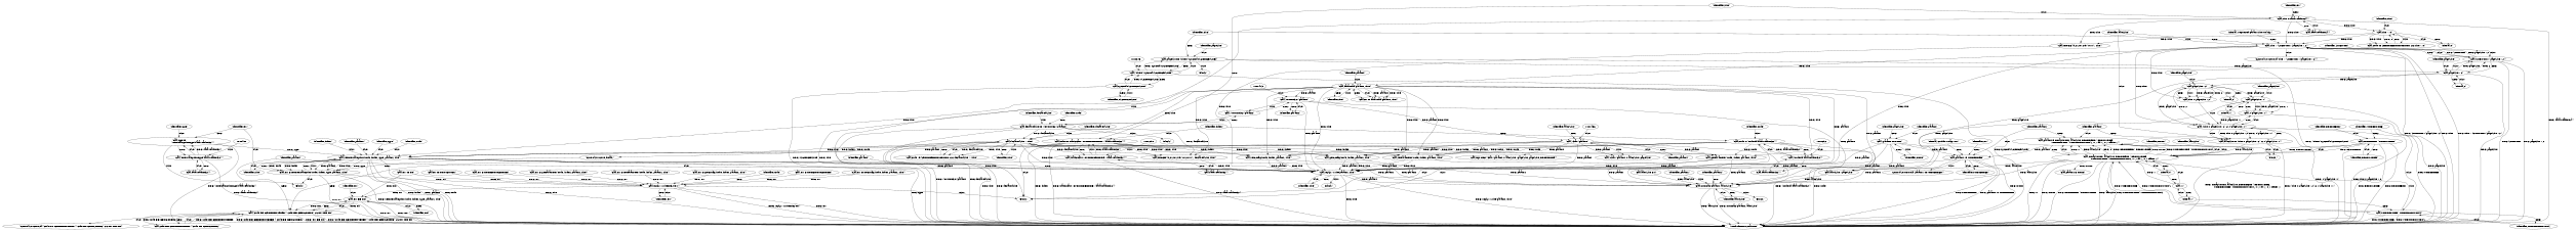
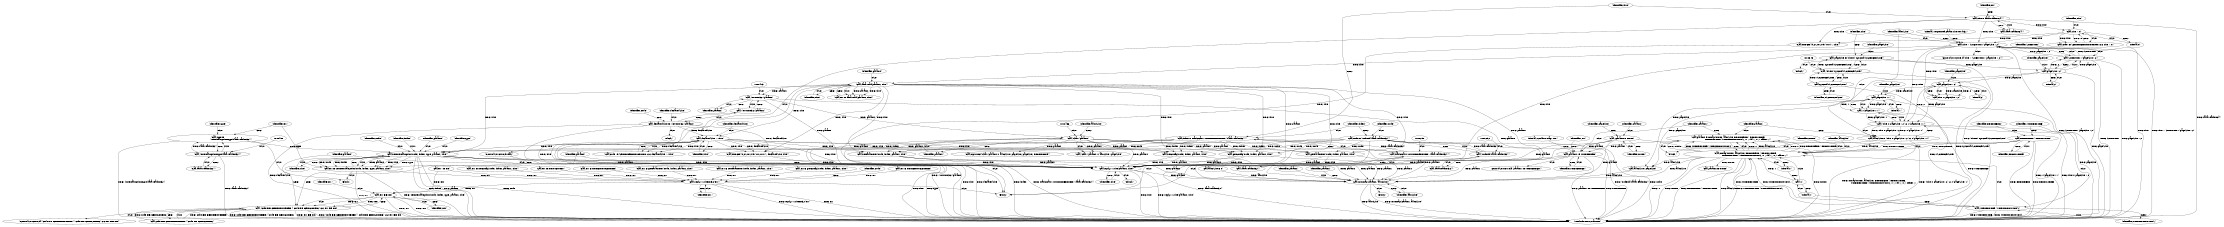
  digraph {
    n1 [label="(Call,setInternalOption(node, index, type, params, size))"]
    n2 [label="(Call,err = setInternalOption(node, index, type, params, size))"]
    n3 [label="(Call,reply->write(params, size))"]
    n4 [label="(Call,munmap(params, allocSize))"]
    n5 [label="(MethodReturn,status_t)"]
    n6 [label="(Identifier,size)"]
    n7 [label="(Block,)"]
    n8 [label="(Call,reply->writeInt32(err))"]
    n9 [label="(Identifier,size)"]
    n10 [label="(Block,)"]
    n11 [label="(Identifier,allocSize)"]
    n12 [label="(Block,)"]
    n13 [label="(Call,node = (node_id)data.readInt32())"]
    n14 [label="(Call,(node_id)data.readInt32())"]
    n15 [label="(Call,getParameter(node, index, params, size))"]
    n16 [label="(Call,getConfig(node, index, params, size))"]
    n17 [label="(Block,)"]
    n18 [label="(Call,setConfig(node, index, params, size))"]
    n19 [label="(Call,setParameter(node, index, params, size))"]
    n20 [label="(Call,data.readInt32())"]
    n21 [label="(Call,index = static_cast<OMX_INDEXTYPE>(data.readInt32()))"]
    n22 [label="(Call,static_cast<OMX_INDEXTYPE>(data.readInt32()))"]
    n23 [label="(Call,data.readInt32())"]
    n24 [label="(Call,type =\n                                        (InternalOptionType)data.readInt32())"]
    n25 [label="(Call,(InternalOptionType)data.readInt32())"]
    n26 [label="(Call,data.readInt32())"]
    n27 [label="(Call,(char*)params)"]
    n28 [label="(Call,(char*)params + allocSize - pageSize)"]
    n29 [label="(Identifier,params)"]
    n30 [label="(Call,mprotect((char*)params + allocSize - pageSize, pageSize, PROT_NONE))"]
    n31 [label="(ControlStructure,break;)"]
    n32 [label="(Call,(OMX_U32*)params)"]
    n33 [label="(Call,*(OMX_U32*)params)"]
    n34 [label="(Identifier,params)"]
    n35 [label="(Call,declaredSize = *(OMX_U32*)params)"]
    n36 [label="(Call,data.read(params, size))"]
    n37 [label="(Call,declaredSize > size)"]
    n38 [label="(Identifier,size)"]
    n39 [label="(Call,ALOGE(\"b/27207275 (%u/%zu)\", declaredSize, size))"]
    n40 [label="(Call,err = data.read(params, size))"]
    n41 [label="(Call,code != SET_INTERNAL_OPTION && declaredSize > size)"]
    n42 [label="(Identifier,size)"]
    n43 [label="(Call,params != MAP_FAILED)"]
    n44 [label="(ControlStructure,if (params != MAP_FAILED))"]
    n45 [label="(Identifier,MAP_FAILED)"]
    n46 [label="(Call,*params = NULL)"]
    n47 [label="(Identifier,NULL)"]
    n48 [label="(Call,params = mmap(NULL, allocSize, PROT_READ | PROT_WRITE,\n                            MAP_PRIVATE | MAP_ANONYMOUS, -1 /* fd */, 0 /* offset */))"]
    n49 [label="(Call,mmap(NULL, allocSize, PROT_READ | PROT_WRITE,\n                            MAP_PRIVATE | MAP_ANONYMOUS, -1 /* fd */, 0 /* offset */))"]
    n50 [label="(Block,)"]
    n51 [label="(Literal,0)"]
    n52 [label="(Call,params = NULL)"]
    n53 [label="(Call,allocSize - pageSize)"]
    n54 [label="(Call,-1)"]
    n55 [label="(Call,allocSize = (size + pageSize * 2) & ~(pageSize - 1))"]
    n56 [label="(Call,(size + pageSize * 2) & ~(pageSize - 1))"]
    n57 [label="(Call,~(pageSize - 1))"]
    n58 [label="(Call,pageSize - 1)"]
    n59 [label="(Call,size > SIZE_MAX - (pageSize * 2))"]
    n60 [label="(Call,SIZE_MAX - (pageSize * 2))"]
    n61 [label="(Call,size + pageSize * 2)"]
    n62 [label="(ControlStructure,if (size > SIZE_MAX - (pageSize * 2)))"]
    n63 [label="(Call,pageSize * 2)"]
    n64 [label="(Call,pageSize * 2)"]
    n65 [label="(Call,size < 8)"]
    n66 [label="(Call,code != SET_INTERNAL_OPTION && size < 8)"]
    n67 [label="(Call,ALOGE(\"b/27207275 (%zu)\", size))"]
    n68 [label="(Literal,8)"]
    n69 [label="(Call,size = data.readInt64())"]
    n70 [label="(Call,data.readInt64())"]
    n71 [label="(Literal,2)"]
    n72 [label="(Literal,2)"]
    n73 [label="(Call,pageSize = (size_t) sysconf(_SC_PAGE_SIZE))"]
    n74 [label="(Call,(size_t) sysconf(_SC_PAGE_SIZE))"]
    n75 [label="(Block,)"]
    n76 [label="(Call,sysconf(_SC_PAGE_SIZE))"]
    n77 [label="(Identifier,_SC_PAGE_SIZE)"]
    n78 [label="(Literal,1)"]
    n79 [label="(Call,PROT_READ | PROT_WRITE)"]
    n80 [label="(Identifier,PROT_WRITE)"]
    n81 [label="(Call,MAP_PRIVATE | MAP_ANONYMOUS)"]
    n82 [label="(Identifier,MAP_ANONYMOUS)"]
    n83 [label="(Literal,1)"]
    n84 [label="(Block,)"]
    n85 [label="(Call,err == OK)"]
    n86 [label="(Identifier,err)"]
    n87 [label="(Call,(code == GET_PARAMETER || code == GET_CONFIG) && err == OK)"]
    n88 [label="(Identifier,OK)"]
    n89 [label="(ControlStructure,if ((code == GET_PARAMETER || code == GET_CONFIG) && err == OK))"]
    n90 [label="(Call,code == GET_PARAMETER || code == GET_CONFIG)"]
    n91 [label="(Identifier,index)"]
    n92 [label="(Identifier,params)"]
    n93 [label="(Call,err = NO_MEMORY)"]
    n94 [label="(Identifier,size)"]
    n95 [label="(Identifier,NULL)"]
    n96 [label="(Identifier,params)"]
    n97 [label="(Identifier,err)"]
    n98 [label="(Identifier,declaredSize)"]
    n99 [label="(Identifier,type)"]
    n100 [label="(Identifier,pageSize)"]
    n101 [label="(Identifier,allocSize)"]
    n102 [label="(Identifier,pageSize)"]
    n103 [label="(Call,allocSize = 0)"]
    n104 [label="(Identifier,node)"]
    n105 [label="(Identifier,declaredSize)"]
    n106 [label="(Call,err = NOT_ENOUGH_DATA)"]
    n107 [label="(Identifier,err)"]
    n108 [label="(Identifier,size)"]
    n109 [label="(Identifier,SIZE_MAX)"]
    n110 [label="(Identifier,allocSize)"]
    n111 [label="(Literal,\"requested param size too big\")"]
    n112 [label="(Call,err != OK)"]
    n113 [label="(Identifier,type)"]
    n114 [label="(Identifier,params)"]
    n115 [label="(Call,err = getParameter(node, index, params, size))"]
    n116 [label="(Identifier,PROT_READ)"]
    n117 [label="(Identifier,params)"]
    n118 [label="(Identifier,pageSize)"]
    n119 [label="(Identifier,code)"]
    n120 [label="(Call,err = setParameter(node, index, params, size))"]
    n121 [label="(Identifier,params)"]
    n122 [label="(Identifier,pageSize)"]
    n123 [label="(Identifier,params)"]
    n124 [label="(Call,err = getConfig(node, index, params, size))"]
    n125 [label="(Identifier,params)"]
    n126 [label="(Identifier,err)"]
    n127 [label="(Identifier,index)"]
    n128 [label="(Identifier,code)"]
    n129 [label="(Identifier,params)"]
    n130 [label="(Identifier,node)"]
    n131 [label="(Identifier,pageSize)"]
    n132 [label="(Call,err = NOT_ENOUGH_DATA)"]
    n133 [label="(Identifier,params)"]
    n134 [label="(Identifier,err)"]
    n135 [label="(Identifier,allocSize)"]
    n136 [label="(Literal,\"couldn't map: %s\")"]
    n137 [label="(Identifier,size)"]
    n138 [label="(Identifier,MAP_PRIVATE)"]
    n139 [label="(Call,err = setConfig(node, index, params, size))"]
    1000292
    1000298
    1000488
    1000436
    1000413
    1000343
    n1 -> n2 [label="AST: "]
    n1 -> n2 [label="DDG: params"]
    n1 -> n2 [label="DDG: size"]
    n1 -> n2 [label="DDG: type"]
    n1 -> n2 [label="DDG: node"]
    n1 -> n2 [label="DDG: index"]
    n1 -> n3 [label="DDG: params"]
    n1 -> n3 [label="DDG: size"]
    n1 -> n4 [label="DDG: params"]
    n1 -> n5 [label="DDG: index"]
    n1 -> n5 [label="DDG: params"]
    n1 -> n5 [label="DDG: node"]
    n1 -> n5 [label="DDG: size"]
    n1 -> n5 [label="DDG: type"]
    n1 -> n6 [label="CFG: "]
    n2 -> n1 [label="CFG: "]
    n2 -> n5 [label="DDG: err"]
    n2 -> n5 [label="DDG: setInternalOption(node, index, type, params, size)"]
    n2 -> n7 [label="AST: "]
    n2 -> n8 [label="DDG: err"]
    n3 -> n4 [label="DDG: params"]
    n3 -> n5 [label="DDG: size"]
    n3 -> n5 [label="DDG: reply->write(params, size)"]
    n3 -> n9 [label="CFG: "]
    n3 -> n10 [label="AST: "]
    n4 -> n5 [label="DDG: munmap(params, allocSize)"]
    n4 -> n5 [label="DDG: allocSize"]
    n4 -> n11 [label="CFG: "]
    n4 -> n12 [label="AST: "]
    n6 -> n1 [label="AST: "]
    n8 -> n5 [label="DDG: reply->writeInt32(err)"]
    n8 -> n5 [label="DDG: err"]
    n8 -> n17 [label="AST: "]
    n8 -> n85 [label="DDG: err"]
    n8 -> n86 [label="CFG: "]
    n9 -> n3 [label="AST: "]
    n11 -> n4 [label="AST: "]
    n13 -> n1 [label="DDG: node"]
    n13 -> n5 [label="DDG: (node_id)data.readInt32()"]
    n13 -> n5 [label="DDG: node"]
    n13 -> n14 [label="CFG: "]
    n13 -> n15 [label="DDG: node"]
    n13 -> n16 [label="DDG: node"]
    n13 -> n17 [label="AST: "]
    n13 -> n18 [label="DDG: node"]
    n13 -> n19 [label="DDG: node"]
    n14 -> n13 [label="AST: "]
    n14 -> n13 [label="DDG: data.readInt32()"]
    n14 -> n20 [label="CFG: "]
    n15 -> n3 [label="DDG: params"]
    n15 -> n3 [label="DDG: size"]
    n15 -> n4 [label="DDG: params"]
    n16 -> n3 [label="DDG: params"]
    n16 -> n3 [label="DDG: size"]
    n16 -> n4 [label="DDG: params"]
    n18 -> n3 [label="DDG: params"]
    n18 -> n3 [label="DDG: size"]
    n18 -> n4 [label="DDG: params"]
    n19 -> n3 [label="DDG: params"]
    n19 -> n3 [label="DDG: size"]
    n19 -> n4 [label="DDG: params"]
    n20 -> n14 [label="AST: "]
    n21 -> n1 [label="DDG: index"]
    n21 -> n5 [label="DDG: index"]
    n21 -> n5 [label="DDG: static_cast<OMX_INDEXTYPE>(data.readInt32())"]
    n21 -> n15 [label="DDG: index"]
    n21 -> n16 [label="DDG: index"]
    n21 -> n17 [label="AST: "]
    n21 -> n18 [label="DDG: index"]
    n21 -> n19 [label="DDG: index"]
    n21 -> n22 [label="CFG: "]
    n22 -> n5 [label="DDG: data.readInt32()"]
    n22 -> n21 [label="AST: "]
    n22 -> n21 [label="DDG: data.readInt32()"]
    n22 -> n23 [label="CFG: "]
    n23 -> n22 [label="AST: "]
    n24 -> n1 [label="DDG: type"]
    n24 -> n5 [label="DDG: (InternalOptionType)data.readInt32()"]
    n24 -> n7 [label="AST: "]
    n24 -> n25 [label="CFG: "]
    n25 -> n5 [label="DDG: data.readInt32()"]
    n25 -> n24 [label="AST: "]
    n25 -> n24 [label="DDG: data.readInt32()"]
    n25 -> n26 [label="CFG: "]
    n26 -> n25 [label="AST: "]
    n27 -> n3 [label="DDG: params"]
    n27 -> n4 [label="DDG: params"]
    n27 -> n15 [label="DDG: params"]
    n27 -> n16 [label="DDG: params"]
    n27 -> n18 [label="DDG: params"]
    n27 -> n19 [label="DDG: params"]
    n27 -> n28 [label="AST: "]
    n27 -> n28 [label="DDG: params"]
    n27 -> n29 [label="CFG: "]
    n27 -> n30 [label="DDG: params"]
    n27 -> n31 [label="DDG: params"]
    n29 -> n27 [label="AST: "]
    n31 -> n2 [label="CFG: "]
    n32 -> n3 [label="DDG: params"]
    n32 -> n4 [label="DDG: params"]
    n32 -> n27 [label="DDG: params"]
    n32 -> n33 [label="AST: "]
    n32 -> n34 [label="CFG: "]
    n33 -> n32 [label="CFG: "]
    n33 -> n35 [label="AST: "]
    n34 -> n32 [label="AST: "]
    n35 -> n5 [label="DDG: *(OMX_U32*)params"]
    n35 -> n5 [label="DDG: declaredSize"]
    n35 -> n33 [label="CFG: "]
    n35 -> n37 [label="DDG: declaredSize"]
    n35 -> n39 [label="DDG: declaredSize"]
    n35 -> n84 [label="AST: "]
    n36 -> n1 [label="DDG: size"]
    n36 -> n3 [label="DDG: params"]
    n36 -> n3 [label="DDG: size"]
    n36 -> n4 [label="DDG: params"]
    n36 -> n5 [label="DDG: size"]
    n36 -> n15 [label="DDG: size"]
    n36 -> n16 [label="DDG: size"]
    n36 -> n18 [label="DDG: size"]
    n36 -> n19 [label="DDG: size"]
    n36 -> n32 [label="DDG: params"]
    n36 -> n37 [label="DDG: size"]
    n36 -> n38 [label="CFG: "]
    n36 -> n39 [label="DDG: size"]
    n36 -> n40 [label="AST: "]
    n36 -> n40 [label="DDG: params"]
    n36 -> n40 [label="DDG: size"]
    n37 -> n1 [label="DDG: size"]
    n37 -> n3 [label="DDG: size"]
    n37 -> n5 [label="DDG: size"]
    n37 -> n5 [label="DDG: declaredSize"]
-   n37 -> n15 [label="DDG: size"]
    n37 -> n16 [label="DDG: size"]
    n37 -> n18 [label="DDG: size"]
    n37 -> n19 [label="DDG: size"]
    n37 -> n39 [label="DDG: declaredSize"]
    n37 -> n39 [label="DDG: size"]
    n37 -> n41 [label="AST: "]
    n37 -> n41 [label="DDG: declaredSize"]
    n37 -> n41 [label="DDG: size"]
    n37 -> n42 [label="CFG: "]
    n38 -> n36 [label="AST: "]
    n39 -> n3 [label="DDG: size"]
    n40 -> n36 [label="CFG: "]
    n41 -> n37 [label="CFG: "]
    n42 -> n37 [label="AST: "]
    n43 -> n3 [label="DDG: params"]
    n43 -> n4 [label="DDG: params"]
    n43 -> n5 [label="DDG: MAP_FAILED"]
    n43 -> n5 [label="DDG: params != MAP_FAILED"]
    n43 -> n44 [label="AST: "]
    n43 -> n45 [label="CFG: "]
    n45 -> n43 [label="AST: "]
    n46 -> n3 [label="DDG: params"]
    n46 -> n4 [label="DDG: params"]
    n46 -> n5 [label="DDG: NULL"]
    n46 -> n17 [label="AST: "]
    n46 -> n43 [label="DDG: params"]
    n46 -> n47 [label="CFG: "]
    n47 -> n46 [label="AST: "]
    n48 -> n5 [label="DDG: mmap(NULL, allocSize, PROT_READ | PROT_WRITE,\n                            MAP_PRIVATE | MAP_ANONYMOUS, -1 /* fd */, 0 /* offset */)"]
    n48 -> n43 [label="DDG: params"]
    n48 -> n49 [label="CFG: "]
    n48 -> n50 [label="AST: "]
    n49 -> n4 [label="DDG: allocSize"]
    n49 -> n5 [label="DDG: PROT_READ | PROT_WRITE"]
    n49 -> n5 [label="DDG: allocSize"]
    n49 -> n5 [label="DDG: MAP_PRIVATE | MAP_ANONYMOUS"]
    n49 -> n5 [label="DDG: -1"]
    n49 -> n5 [label="DDG: NULL"]
    n49 -> n48 [label="AST: "]
    n49 -> n48 [label="DDG: -1"]
    n49 -> n48 [label="DDG: allocSize"]
    n49 -> n48 [label="DDG: 0"]
    n49 -> n48 [label="DDG: PROT_READ | PROT_WRITE"]
    n49 -> n48 [label="DDG: NULL"]
    n49 -> n48 [label="DDG: MAP_PRIVATE | MAP_ANONYMOUS"]
    n49 -> n51 [label="CFG: "]
    n49 -> n52 [label="DDG: NULL"]
    n49 -> n53 [label="DDG: allocSize"]
    n51 -> n49 [label="AST: "]
    n51 -> n54 [label="CFG: "]
    n53 -> n4 [label="DDG: allocSize"]
    n54 -> n49 [label="AST: "]
    n54 -> n49 [label="DDG: 1"]
    n54 -> n83 [label="CFG: "]
    n55 -> n5 [label="DDG: (size + pageSize * 2) & ~(pageSize - 1)"]
    n55 -> n49 [label="DDG: allocSize"]
    n55 -> n50 [label="AST: "]
    n55 -> n56 [label="CFG: "]
    n56 -> n5 [label="DDG: ~(pageSize - 1)"]
    n56 -> n5 [label="DDG: size + pageSize * 2"]
    n56 -> n55 [label="AST: "]
    n56 -> n55 [label="DDG: size + pageSize * 2"]
    n56 -> n55 [label="DDG: ~(pageSize - 1)"]
    n56 -> n57 [label="CFG: "]
    n57 -> n5 [label="DDG: MAP_FAILED"]
    n57 -> n56 [label="AST: "]
    n57 -> n56 [label="DDG: pageSize - 1"]
    n57 -> n58 [label="CFG: "]
    n58 -> n5 [label="DDG: pageSize"]
    n58 -> n53 [label="DDG: pageSize"]
    n58 -> n57 [label="AST: "]
    n58 -> n57 [label="DDG: pageSize"]
    n58 -> n57 [label="DDG: 1"]
    n58 -> n78 [label="CFG: "]
    n59 -> n3 [label="DDG: size"]
    n59 -> n5 [label="DDG: SIZE_MAX - (pageSize * 2)"]
    n59 -> n5 [label="DDG: size"]
    n59 -> n5 [label="DDG: size > SIZE_MAX - (pageSize * 2)"]
    n59 -> n36 [label="DDG: size"]
    n59 -> n56 [label="DDG: size"]
    n59 -> n60 [label="CFG: "]
    n59 -> n61 [label="DDG: size"]
    n59 -> n62 [label="AST: "]
    n60 -> n5 [label="DDG: pageSize * 2"]
    n60 -> n5 [label="DDG: SIZE_MAX"]
    n60 -> n59 [label="AST: "]
    n60 -> n59 [label="DDG: SIZE_MAX"]
    n60 -> n59 [label="DDG: pageSize * 2"]
    n60 -> n63 [label="CFG: "]
-   n61 -> n56 [label="AST: "]
    n61 -> n64 [label="CFG: "]
    n63 -> n5 [label="DDG: pageSize"]
    n63 -> n53 [label="DDG: pageSize"]
    n63 -> n60 [label="AST: "]
    n63 -> n60 [label="DDG: pageSize"]
    n63 -> n60 [label="DDG: 2"]
    n63 -> n64 [label="DDG: pageSize"]
    n63 -> n71 [label="CFG: "]
    n64 -> n56 [label="DDG: pageSize"]
    n64 -> n56 [label="DDG: 2"]
    n64 -> n58 [label="DDG: pageSize"]
    n64 -> n61 [label="AST: "]
    n64 -> n61 [label="DDG: pageSize"]
    n64 -> n61 [label="DDG: 2"]
    n64 -> n72 [label="CFG: "]
    n65 -> n59 [label="DDG: size"]
    n65 -> n66 [label="AST: "]
    n65 -> n66 [label="DDG: size"]
    n65 -> n66 [label="DDG: 8"]
    n65 -> n67 [label="DDG: size"]
    n65 -> n68 [label="CFG: "]
    n66 -> n65 [label="CFG: "]
    n67 -> n3 [label="DDG: size"]
    n68 -> n65 [label="AST: "]
    n69 -> n5 [label="DDG: data.readInt64()"]
    n69 -> n17 [label="AST: "]
    n69 -> n59 [label="DDG: size"]
    n69 -> n65 [label="DDG: size"]
    n69 -> n67 [label="DDG: size"]
    n69 -> n70 [label="CFG: "]
    n70 -> n69 [label="AST: "]
    n71 -> n63 [label="AST: "]
    n72 -> n64 [label="AST: "]
    n73 -> n5 [label="DDG: (size_t) sysconf(_SC_PAGE_SIZE)"]
    n73 -> n63 [label="DDG: pageSize"]
    n73 -> n74 [label="CFG: "]
    n73 -> n75 [label="AST: "]
    n74 -> n5 [label="DDG: sysconf(_SC_PAGE_SIZE)"]
    n74 -> n73 [label="AST: "]
    n74 -> n73 [label="DDG: sysconf(_SC_PAGE_SIZE)"]
    n74 -> n76 [label="CFG: "]
    n76 -> n5 [label="DDG: _SC_PAGE_SIZE"]
    n76 -> n74 [label="AST: "]
    n76 -> n74 [label="DDG: _SC_PAGE_SIZE"]
    n76 -> n77 [label="CFG: "]
    n77 -> n76 [label="AST: "]
    n78 -> n58 [label="AST: "]
    n79 -> n5 [label="DDG: PROT_READ"]
    n79 -> n5 [label="DDG: PROT_WRITE"]
    n79 -> n49 [label="AST: "]
    n79 -> n49 [label="DDG: PROT_READ"]
    n79 -> n49 [label="DDG: PROT_WRITE"]
    n79 -> n80 [label="CFG: "]
    n80 -> n79 [label="AST: "]
    n81 -> n5 [label="DDG: MAP_PRIVATE"]
    n81 -> n5 [label="DDG: MAP_ANONYMOUS"]
    n81 -> n49 [label="AST: "]
    n81 -> n49 [label="DDG: MAP_PRIVATE"]
    n81 -> n49 [label="DDG: MAP_ANONYMOUS"]
    n81 -> n82 [label="CFG: "]
    n82 -> n81 [label="AST: "]
    n83 -> n54 [label="AST: "]
    n83 -> n81 [label="CFG: "]
    n85 -> n5 [label="DDG: OK"]
    n85 -> n5 [label="DDG: err"]
    n85 -> n87 [label="AST: "]
    n85 -> n87 [label="DDG: err"]
    n85 -> n87 [label="DDG: OK"]
    n85 -> n88 [label="CFG: "]
    n86 -> n8 [label="AST: "]
    n87 -> n5 [label="DDG: code == GET_PARAMETER || code == GET_CONFIG"]
    n87 -> n5 [label="DDG: err == OK"]
    n87 -> n5 [label="DDG: (code == GET_PARAMETER || code == GET_CONFIG) && err == OK"]
    n87 -> n85 [label="CFG: "]
    n87 -> n89 [label="AST: "]
    n87 -> n90 [label="CFG: "]
    n88 -> n85 [label="AST: "]
    n90 -> n87 [label="AST: "]
    n90 -> n87 [label="DDG: code == GET_PARAMETER"]
    n90 -> n87 [label="DDG: code == GET_CONFIG"]
    n91 -> n1 [label="AST: "]
    n92 -> n46 [label="AST: "]
    n93 -> n8 [label="DDG: err"]
    n94 -> n59 [label="AST: "]
    n94 -> n73 [label="CFG: "]
    n95 -> n49 [label="AST: "]
    n96 -> n1 [label="AST: "]
    n97 -> n69 [label="CFG: "]
    n98 -> n37 [label="AST: "]
    n99 -> n1 [label="AST: "]
    n100 -> n63 [label="AST: "]
    n101 -> n49 [label="AST: "]
    n102 -> n58 [label="AST: "]
    n103 -> n4 [label="DDG: allocSize"]
    n104 -> n1 [label="AST: "]
    n105 -> n35 [label="AST: "]
    n106 -> n8 [label="DDG: err"]
    n107 -> n2 [label="AST: "]
    n107 -> n24 [label="CFG: "]
    n108 -> n21 [label="CFG: "]
    n108 -> n69 [label="AST: "]
    n109 -> n60 [label="AST: "]
    n110 -> n55 [label="AST: "]
    n110 -> n59 [label="CFG: "]
    n111 -> n59 [label="CFG: "]
    n112 -> n8 [label="DDG: err"]
    n112 -> n85 [label="DDG: OK"]
    n113 -> n24 [label="AST: "]
    n114 -> n43 [label="AST: "]
    n114 -> n48 [label="CFG: "]
    n115 -> n8 [label="DDG: err"]
    n116 -> n79 [label="AST: "]
    n117 -> n3 [label="AST: "]
    n117 -> n87 [label="CFG: "]
    n118 -> n46 [label="CFG: "]
    n119 -> n35 [label="CFG: "]
    n120 -> n8 [label="DDG: err"]
    n121 -> n36 [label="AST: "]
    n122 -> n73 [label="AST: "]
    n123 -> n4 [label="AST: "]
    n124 -> n8 [label="DDG: err"]
    n125 -> n3 [label="CFG: "]
    n125 -> n87 [label="CFG: "]
    n126 -> n43 [label="CFG: "]
    n127 -> n13 [label="CFG: "]
    n127 -> n21 [label="AST: "]
    n128 -> n8 [label="CFG: "]
    n129 -> n4 [label="CFG: "]
    n130 -> n13 [label="AST: "]
    n131 -> n64 [label="AST: "]
    n132 -> n8 [label="DDG: err"]
    n133 -> n48 [label="AST: "]
    n133 -> n55 [label="CFG: "]
    n134 -> n85 [label="AST: "]
    n135 -> n27 [label="CFG: "]
    n136 -> n43 [label="CFG: "]
    n137 -> n65 [label="AST: "]
    n138 -> n79 [label="CFG: "]
    n138 -> n81 [label="AST: "]
    n139 -> n8 [label="DDG: err"]
    1000292 -> n14 [label="AST: "]
    1000298 -> n22 [label="AST: "]
    1000488 -> n25 [label="AST: "]
    1000436 -> n27 [label="AST: "]
    1000413 -> n32 [label="AST: "]
    1000343 -> n74 [label="AST: "]
  }
